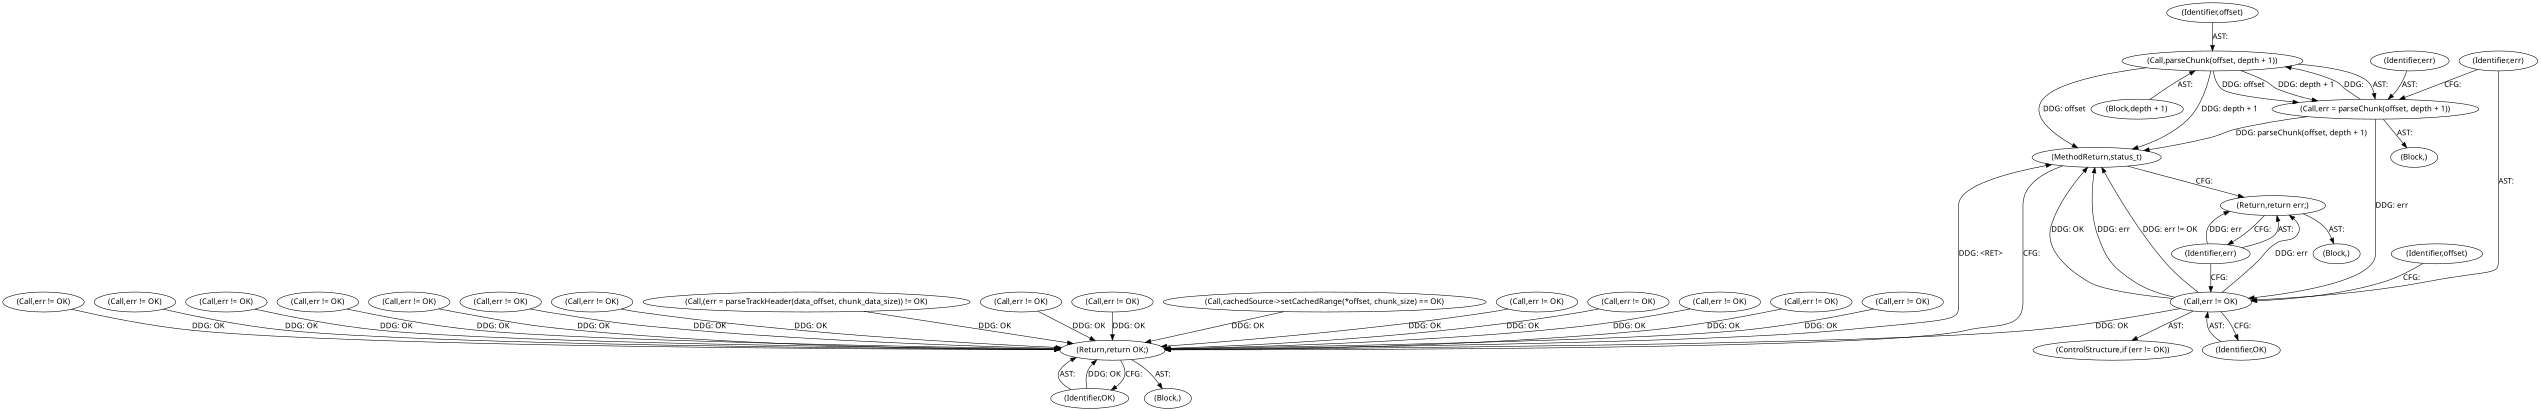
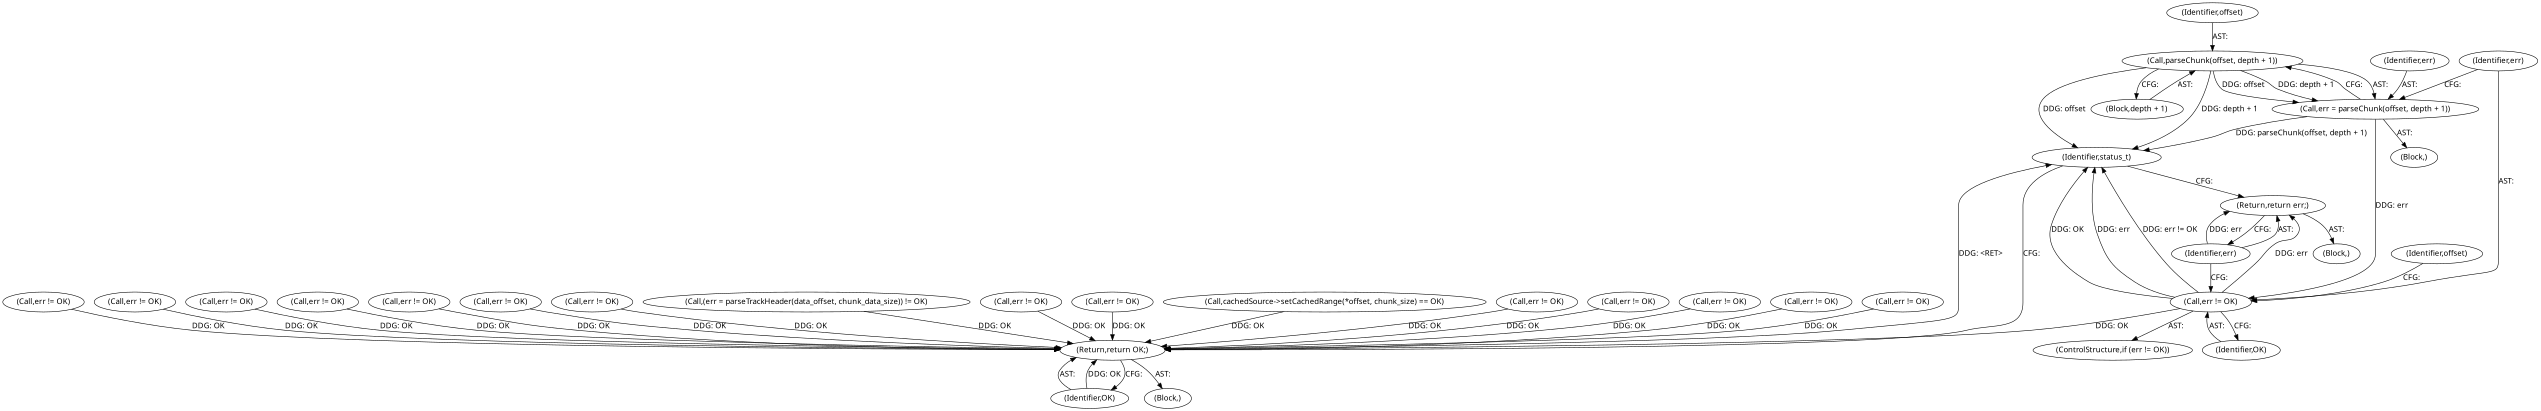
  digraph {
    fontname="Noto Sans"
    node [fontname="Noto Sans"]
    edge [fontname="Noto Sans"]
    n1 [label="(Call,parseChunk(offset, depth + 1))"]
    n2 [label="(Call,err = parseChunk(offset, depth + 1))"]
    n3 [label="(Block,depth + 1)"]
-   n4 [label="(MethodReturn,status_t)"]
+   n4 [label="(Identifier,status_t)"]
    n5 [label="(Call,err != OK)"]
    n6 [label="(Block,)"]
    n7 [label="(Return,return err;)"]
    n8 [label="(Return,return OK;)"]
    n9 [label="(Identifier,OK)"]
    n10 [label="(ControlStructure,if (err != OK))"]
    n11 [label="(Block,)"]
    n12 [label="(Identifier,err)"]
    n13 [label="(Identifier,OK)"]
    n14 [label="(Block,)"]
    n15 [label="(Identifier,offset)"]
    n16 [label="(Call,err != OK)"]
    n17 [label="(Call,err != OK)"]
    n18 [label="(Call,err != OK)"]
    n19 [label="(Call,err != OK)"]
    n20 [label="(Call,err != OK)"]
    n21 [label="(Call,err != OK)"]
    n22 [label="(Call,err != OK)"]
    n23 [label="(Call,err != OK)"]
    n24 [label="(Call,err != OK)"]
    n25 [label="(Call,err != OK)"]
    n26 [label="(Identifier,offset)"]
    n27 [label="(Identifier,err)"]
    n28 [label="(Call,(err = parseTrackHeader(data_offset, chunk_data_size)) != OK)"]
    n29 [label="(Call,err != OK)"]
    n30 [label="(Call,err != OK)"]
    n31 [label="(Call,cachedSource->setCachedRange(*offset, chunk_size) == OK)"]
    n32 [label="(Identifier,err)"]
    n33 [label="(Call,err != OK)"]
    n34 [label="(Call,err != OK)"]
    n1 -> n2 [label="AST: "]
    n1 -> n2 [label="DDG: offset"]
    n1 -> n2 [label="DDG: depth + 1"]
+   n1 -> n3 [label="CFG: "]
    n1 -> n4 [label="DDG: offset"]
    n1 -> n4 [label="DDG: depth + 1"]
-   n2 -> n1 [label="DDG: "]
+   n2 -> n1 [label="CFG: "]
    n2 -> n4 [label="DDG: parseChunk(offset, depth + 1)"]
    n2 -> n5 [label="DDG: err"]
    n2 -> n6 [label="AST: "]
    n3 -> n1 [label="AST: "]
    n4 -> n7 [label="CFG: "]
    n4 -> n8 [label="CFG: "]
    n5 -> n4 [label="DDG: OK"]
    n5 -> n4 [label="DDG: err"]
    n5 -> n4 [label="DDG: err != OK"]
    n5 -> n7 [label="DDG: err"]
    n5 -> n8 [label="DDG: OK"]
    n5 -> n9 [label="CFG: "]
    n5 -> n10 [label="AST: "]
    n7 -> n11 [label="AST: "]
    n7 -> n12 [label="CFG: "]
    n8 -> n4 [label="DDG: <RET>"]
    n8 -> n13 [label="CFG: "]
    n8 -> n14 [label="AST: "]
    n9 -> n5 [label="AST: "]
    n12 -> n5 [label="CFG: "]
    n12 -> n7 [label="AST: "]
    n12 -> n7 [label="DDG: err"]
    n13 -> n8 [label="AST: "]
    n13 -> n8 [label="DDG: OK"]
    n15 -> n5 [label="CFG: "]
    n16 -> n8 [label="DDG: OK"]
    n17 -> n8 [label="DDG: OK"]
    n18 -> n8 [label="DDG: OK"]
    n19 -> n8 [label="DDG: OK"]
    n20 -> n8 [label="DDG: OK"]
    n21 -> n8 [label="DDG: OK"]
    n22 -> n8 [label="DDG: OK"]
    n23 -> n8 [label="DDG: OK"]
    n24 -> n8 [label="DDG: OK"]
    n25 -> n8 [label="DDG: OK"]
    n26 -> n1 [label="AST: "]
    n27 -> n2 [label="CFG: "]
    n27 -> n5 [label="AST: "]
    n28 -> n8 [label="DDG: OK"]
    n29 -> n8 [label="DDG: OK"]
    n30 -> n8 [label="DDG: OK"]
    n31 -> n8 [label="DDG: OK"]
    n32 -> n2 [label="AST: "]
    n33 -> n8 [label="DDG: OK"]
    n34 -> n8 [label="DDG: OK"]
  }
